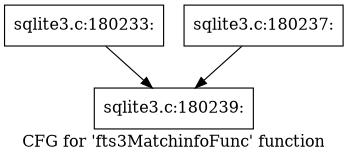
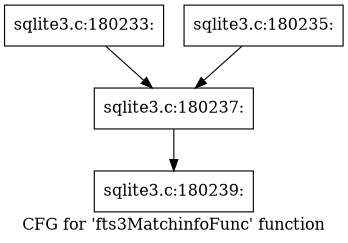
  digraph {
    label="CFG for 'fts3MatchinfoFunc' function"
    node [shape=record]
    n1 [label="{sqlite3.c:180233:}"]
    n2 [label="{sqlite3.c:180237:}"]
    n3 [label="{sqlite3.c:180239:}"]
-   n1 -> n3
+   n4 [label="{sqlite3.c:180235:}"]
+   n1 -> n2
    n2 -> n3
+   n4 -> n2
  }
